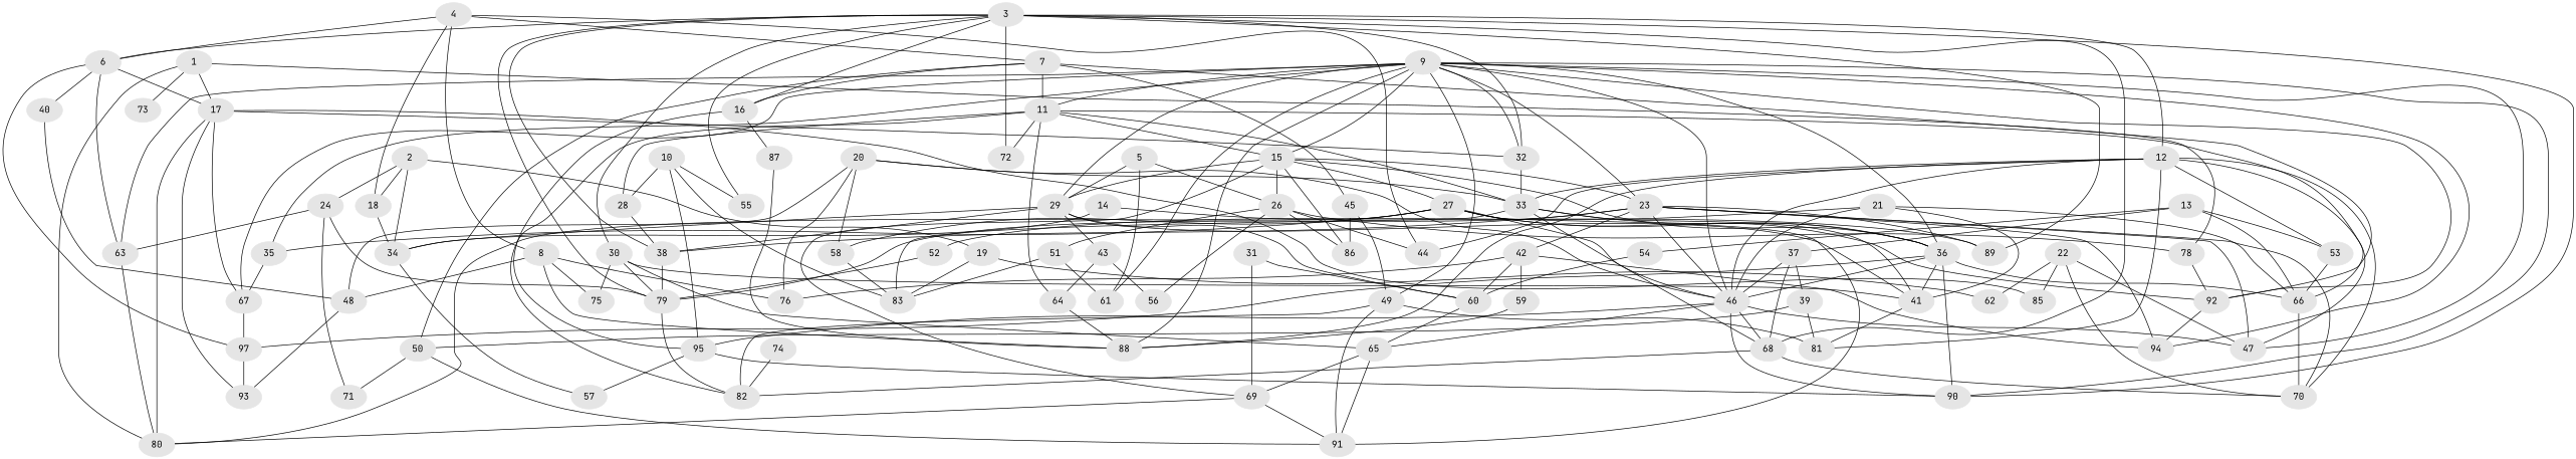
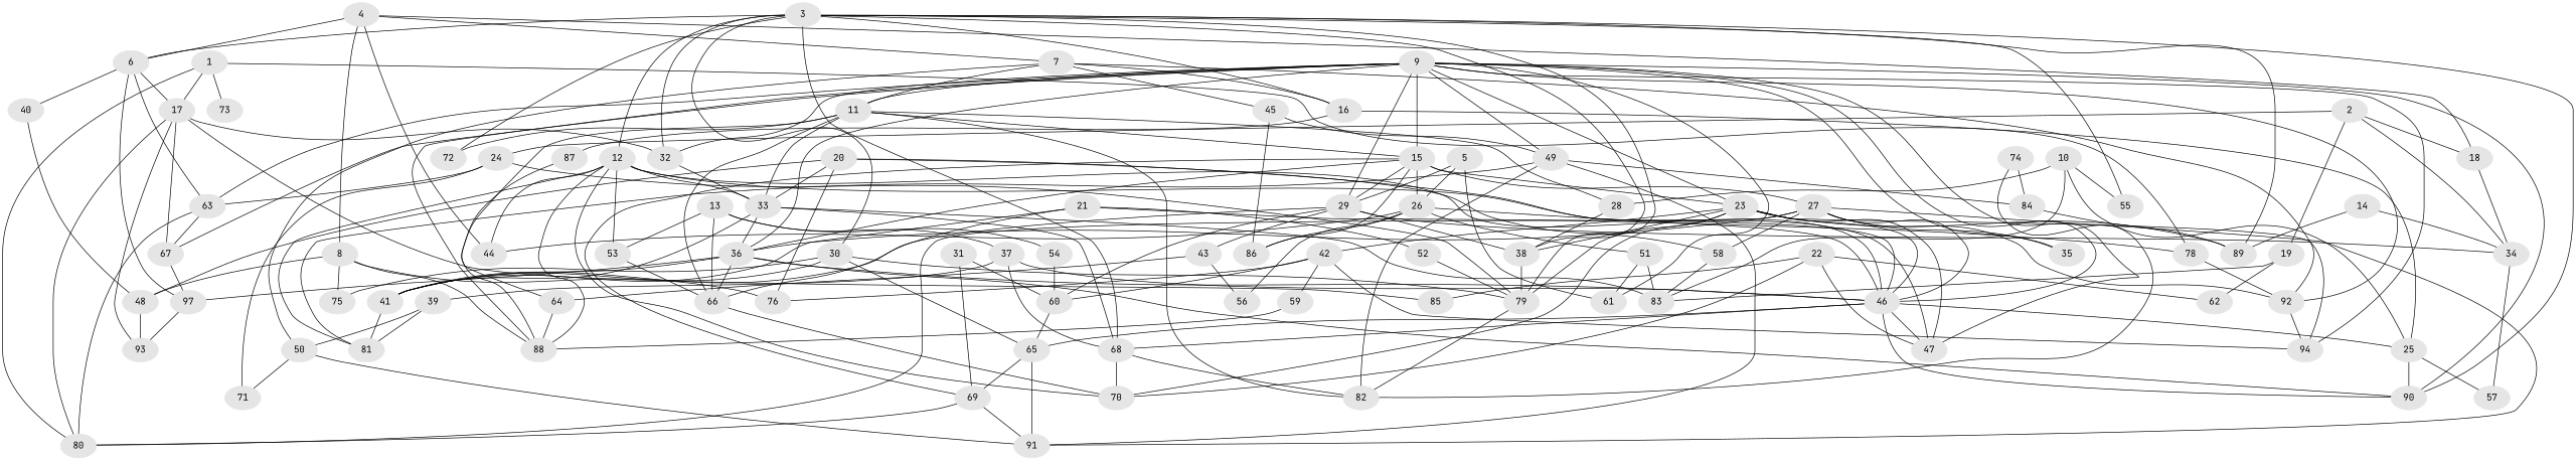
  graph {
    fontname="JetBrains Mono"
    node [color=gray90 fontname="JetBrains Mono" style=filled]
    edge [fontname="JetBrains Mono" weight=1.0]
    1
    17
    73
    78
    80
    32
    67
    85
    93
    92
    2
    18
    19
    24
    34
    83
    62
    79
    63
    71
    57
    3
    6
    12
    16
    30
    38
    55
    68
    72
    89
    90
    40
    n34 [label=97]
    44
    88
    46
    47
    33
    53
    70
    81
-   25 [label=95]
+   25
    87
    75
    41
    65
    82
    4
    7
    8
    11
    45
    50
    48
    76
    5
    26
    29
    61
    86
    51
    56
    43
    60
    15
    28
    64
    66
    49
    91
    94
    9
    23
    35
    36
    27
    69
    42
+   84
    10
    13
    37
    54
    39
    14
    58
    20
    21
    52
    22
    59
    31
    74
    1 -- 17
    1 -- 73
    1 -- 78
    1 -- 80
    17 -- 80
    17 -- 32
    17 -- 67
    17 -- 85
    17 -- 93
    78 -- 92
    32 -- 33
    67 -- n34
    92 -- 94
    2 -- 18
    2 -- 19
    2 -- 24
    2 -- 34
    18 -- 34
    19 -- 83
    19 -- 62
    24 -- 79
    24 -- 63
    24 -- 71
    34 -- 57
    79 -- 82
    63 -- 80
    3 -- 32
    3 -- 79
    3 -- 6
    3 -- 12
    3 -- 16
    3 -- 30
    3 -- 38
    3 -- 55
    3 -- 68
    3 -- 72 [weight=2.0]
    3 -- 89 [weight=2.0]
    3 -- 90
    6 -- 17
    6 -- 63
    6 -- 40
    6 -- n34
    12 -- 44
    12 -- 88
    12 -- 46
    12 -- 47
    12 -- 33
    12 -- 53
    12 -- 70
    12 -- 81
    16 -- 25
    16 -- 87
    30 -- 79
    30 -- 75
    30 -- 41
    30 -- 65
    38 -- 79
    68 -- 70
    68 -- 82
    40 -- 48
    n34 -- 93
    46 -- 68
    46 -- 90
    46 -- 47
    46 -- 25
    46 -- 65
    33 -- 83
    33 -- 68
    33 -- 41
    33 -- 36
    53 -- 66
    25 -- 57
    25 -- 90
    87 -- 88
    41 -- 81
    65 -- 91
    65 -- 69
    4 -- 18
    4 -- 6
    4 -- 44
    4 -- 7
    4 -- 8
    7 -- 92
    7 -- 16
    7 -- 11
    7 -- 45
    7 -- 50
    8 -- 88
    8 -- 75
    8 -- 48
    8 -- 76
    11 -- 72
    11 -- 33
    11 -- 82
    11 -- 15
    11 -- 28
    11 -- 64
    11 -- 66
    45 -- 86
    45 -- 49
    50 -- 71
    50 -- 91
    48 -- 93
    5 -- 26
    5 -- 29
    5 -- 61
    26 -- 78
    26 -- 44
    26 -- 86
    26 -- 51
    26 -- 56
    29 -- 34
    29 -- 38
    29 -- 41
    29 -- 43
    29 -- 60 [weight=2.0]
    51 -- 83
    51 -- 61
    43 -- 56
    43 -- 64
    60 -- 65
    15 -- 26 [weight=5.0]
    15 -- 29
    15 -- 86
    15 -- 23 [weight=2.0]
    15 -- 36
    15 -- 27
    15 -- 69
    28 -- 38
    64 -- 88
    66 -- 70
    49 -- 81
    49 -- 82
    49 -- 91
+   49 -- 84
    9 -- 32
    9 -- 67
    9 -- 92
    9 -- 63
    9 -- 90
    9 -- 88
    9 -- 46
    9 -- 47
    9 -- 11
    9 -- 29 [weight=2.0]
    9 -- 61
    9 -- 15 [weight=2.0]
    9 -- 49
    9 -- 94
    9 -- 23
    9 -- 35
    9 -- 36
    23 -- 79
    23 -- 38
    23 -- 89
    23 -- 46
    23 -- 47
    23 -- 70
    23 -- 94
    23 -- 42
-   35 -- 67
+   63 -- 67
    36 -- 90
    36 -- n34
    36 -- 46 [weight=2.0]
    36 -- 41
    36 -- 66
    27 -- 80
    27 -- 92
    27 -- 46
    27 -- 91
    27 -- 35
    27 -- 36
    27 -- 58
    69 -- 80
    69 -- 91
    42 -- 76
    42 -- 60
    42 -- 94
    42 -- 59
+   84 -- 89
    10 -- 83
    10 -- 55
    10 -- 25
    10 -- 28
    13 -- 53
    13 -- 66
    13 -- 37
    13 -- 54
    37 -- 68
    37 -- 46
    37 -- 39
    54 -- 60
    39 -- 81
    39 -- 50
    14 -- 34
    14 -- 89
    58 -- 83
    20 -- 46
    20 -- 33
    20 -- 48
    20 -- 76
    20 -- 58
    21 -- 46
    21 -- 41
    21 -- 66
    21 -- 52
    52 -- 79
    22 -- 85
    22 -- 62
    22 -- 47
    22 -- 70
    59 -- 88
    31 -- 60
    31 -- 69
    74 -- 82
+   74 -- 84
  }
